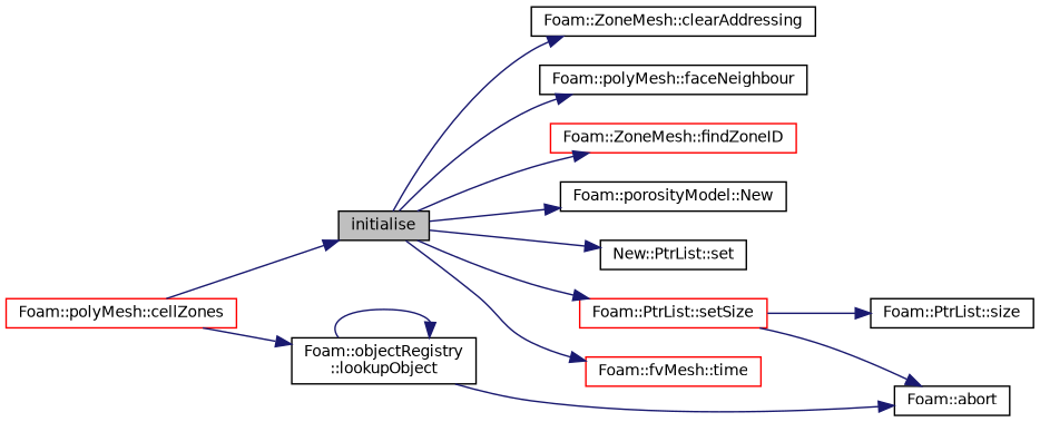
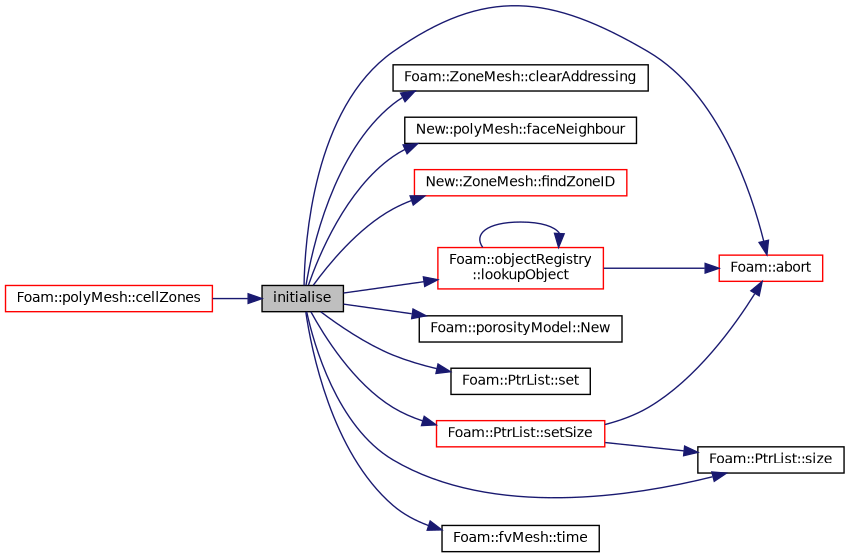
  digraph {
    rankdir=LR
    node [color=black fontname=Helvetica fontsize=10 shape=record]
    edge [color=midnightblue fontname=Helvetica fontsize=10 labelfontname=Helvetica labelfontsize=10 style=solid]
    n1 [fillcolor=grey75 fontcolor=black height=0.2 label=initialise style=filled width=0.4]
-   n2 [height=0.2 label="Foam::abort" width=0.4]
+   n2 [color=red height=0.2 label="Foam::abort" width=0.4]
    n3 [height=0.2 label="Foam::ZoneMesh::clearAddressing" width=0.4]
-   n4 [height=0.2 label="Foam::polyMesh::faceNeighbour" width=0.4]
-   n5 [color=red height=0.2 label="Foam::ZoneMesh::findZoneID" width=0.4]
-   n6 [height=0.2 label="Foam::objectRegistry\l::lookupObject" width=0.4]
+   n4 [height=0.2 label="New::polyMesh::faceNeighbour" width=0.4]
+   n5 [color=red height=0.2 label="New::ZoneMesh::findZoneID" width=0.4]
+   n6 [color=red height=0.2 label="Foam::objectRegistry\l::lookupObject" width=0.4]
    n7 [height=0.2 label="Foam::porosityModel::New" width=0.4]
-   n8 [height=0.2 label="New::PtrList::set" width=0.4]
+   n8 [height=0.2 label="Foam::PtrList::set" width=0.4]
    n9 [color=red height=0.2 label="Foam::PtrList::setSize" width=0.4]
    n10 [height=0.2 label="Foam::PtrList::size" width=0.4]
-   n11 [color=red height=0.2 label="Foam::fvMesh::time" width=0.4]
+   n11 [height=0.2 label="Foam::fvMesh::time" width=0.4]
    n12 [color=red height=0.2 label="Foam::polyMesh::cellZones" width=0.4]
+   n1 -> n2
    n1 -> n3
    n1 -> n4
    n1 -> n5
-   n12 -> n6
+   n1 -> n6
    n1 -> n7
    n1 -> n8
    n1 -> n9
+   n1 -> n10
    n1 -> n11
    n6 -> n2
    n6 -> n6
    n9 -> n2
    n9 -> n10
    n12 -> n1
  }
